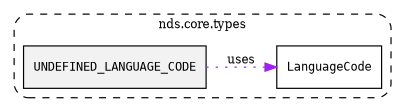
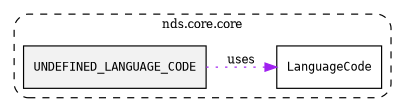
  digraph {
    fontsize=10
    rankdir=LR
    node [fontsize=10 shape=box]
    n1 [fillcolor="#0000000D" label=<<font face="monospace"><table align="center" border="0" cellspacing="0" cellpadding="0"><tr><td href="../../../content/packages/nds.core.types.html#Constant-UNDEFINED_LANGUAGE_CODE" title="Constant defined in nds.core.types">UNDEFINED_LANGUAGE_CODE</td></tr></table></font>> style=filled]
    n2 [label=<<font face="monospace"><table align="center" border="0" cellspacing="0" cellpadding="0"><tr><td href="../../../content/packages/nds.core.types.html#Subtype-LanguageCode" title="Subtype defined in nds.core.types">LanguageCode</td></tr></table></font>>]
    subgraph cluster_1 {
-     label="nds.core.types"
+     label="nds.core.core"
      style="dashed, rounded"
      n1
      n2
    }
    n1 -> n2 [fontsize=10 label=uses color=purple style=dotted]
  }
